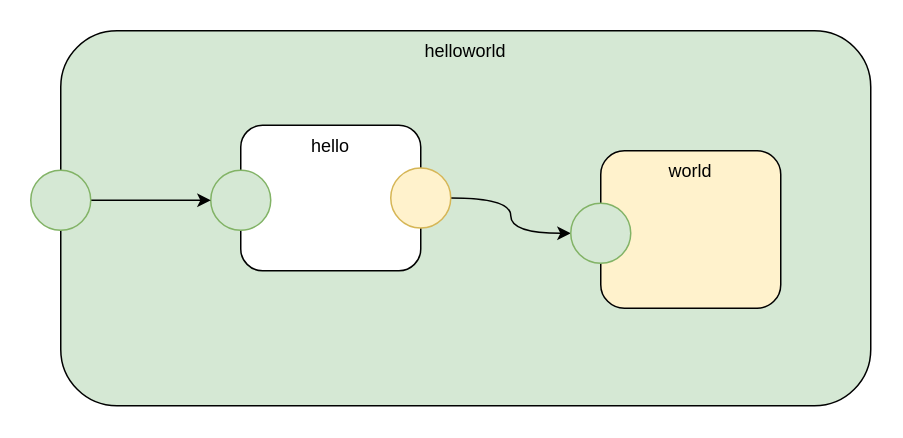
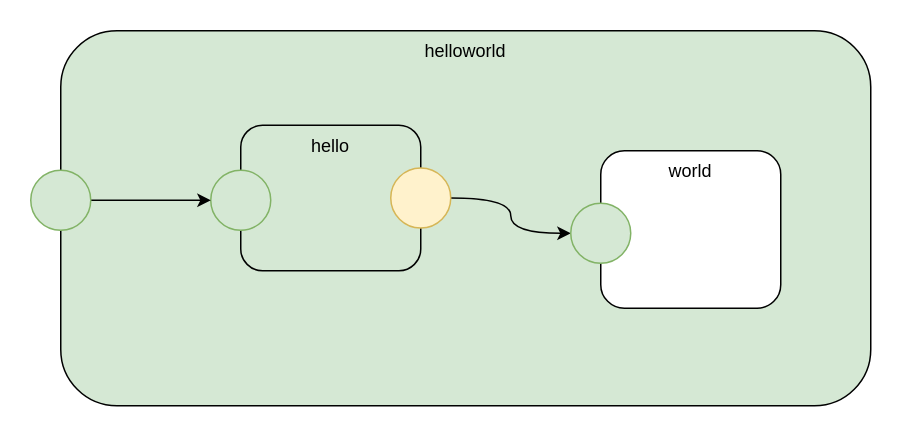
  <mxCell id="0" />
  <mxCell id="1" parent="0" />
  <mxCell id="2" value="helloworld" style="rounded=1;whiteSpace=wrap;html=1;verticalAlign=top;fillColor=#d5e8d4;" parent="1" vertex="1"><mxGeometry x="40" y="20" width="540" height="250" as="geometry" /></mxCell>
- <mxCell id="3" value="hello" style="rounded=1;whiteSpace=wrap;html=1;verticalAlign=top;" parent="1" vertex="1"><mxGeometry x="160" y="83" width="120" height="97" as="geometry" /></mxCell>
+ <mxCell id="3" value="hello" style="rounded=1;whiteSpace=wrap;html=1;verticalAlign=top;fillColor=#d5e8d4;" parent="1" vertex="1"><mxGeometry x="160" y="83" width="120" height="97" as="geometry" /></mxCell>
  <mxCell id="4" style="edgeStyle=orthogonalEdgeStyle;curved=1;orthogonalLoop=1;jettySize=auto;html=1;exitX=1;exitY=0.5;exitDx=0;exitDy=0;entryX=0;entryY=0.5;entryDx=0;entryDy=0;" parent="1" source="5" target="7" edge="1"><mxGeometry relative="1" as="geometry" /></mxCell>
  <mxCell id="5" value="" style="ellipse;whiteSpace=wrap;html=1;aspect=fixed;fillColor=#fff2cc;strokeColor=#d6b656;" parent="1" vertex="1"><mxGeometry x="260" y="111.5" width="40" height="40" as="geometry" /></mxCell>
- <mxCell id="6" value="world" style="rounded=1;whiteSpace=wrap;html=1;verticalAlign=top;fillColor=#fff2cc;" parent="1" vertex="1"><mxGeometry x="400" y="100" width="120" height="105" as="geometry" /></mxCell>
+ <mxCell id="6" value="world" style="rounded=1;whiteSpace=wrap;html=1;verticalAlign=top;" parent="1" vertex="1"><mxGeometry x="400" y="100" width="120" height="105" as="geometry" /></mxCell>
  <mxCell id="7" value="" style="ellipse;whiteSpace=wrap;html=1;aspect=fixed;fillColor=#d5e8d4;strokeColor=#82b366;" parent="1" vertex="1"><mxGeometry x="380" y="135" width="40" height="40" as="geometry" /></mxCell>
  <mxCell id="8" style="edgeStyle=orthogonalEdgeStyle;curved=1;orthogonalLoop=1;jettySize=auto;html=1;exitX=0.5;exitY=1;exitDx=0;exitDy=0;" parent="1" source="6" target="6" edge="1"><mxGeometry relative="1" as="geometry" /></mxCell>
  <mxCell id="9" value="" style="ellipse;whiteSpace=wrap;html=1;aspect=fixed;fillColor=#d5e8d4;strokeColor=#82b366;" parent="1" vertex="1"><mxGeometry x="140" y="113" width="40" height="40" as="geometry" /></mxCell>
  <mxCell id="10" style="edgeStyle=orthogonalEdgeStyle;curved=1;orthogonalLoop=1;jettySize=auto;html=1;exitX=1;exitY=0.5;exitDx=0;exitDy=0;entryX=0;entryY=0.5;entryDx=0;entryDy=0;" parent="1" source="11" target="9" edge="1"><mxGeometry relative="1" as="geometry" /></mxCell>
  <mxCell id="11" value="" style="ellipse;whiteSpace=wrap;html=1;aspect=fixed;fillColor=#d5e8d4;strokeColor=#82b366;" parent="1" vertex="1"><mxGeometry x="20" y="113" width="40" height="40" as="geometry" /></mxCell>
